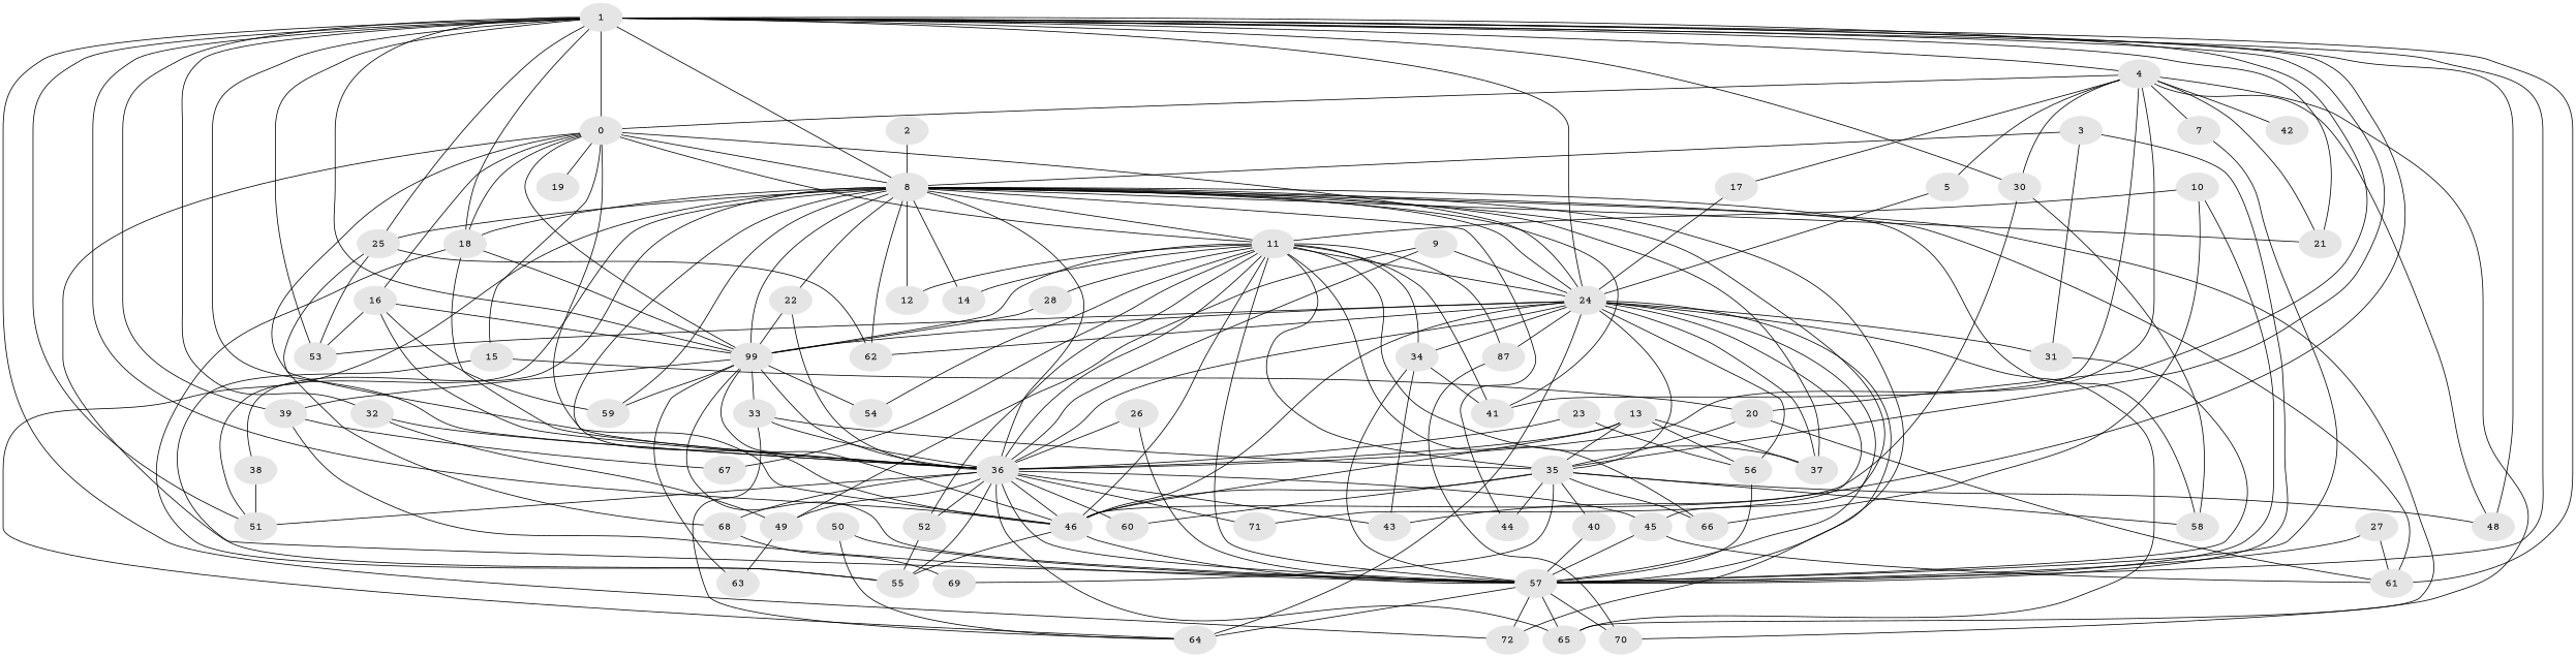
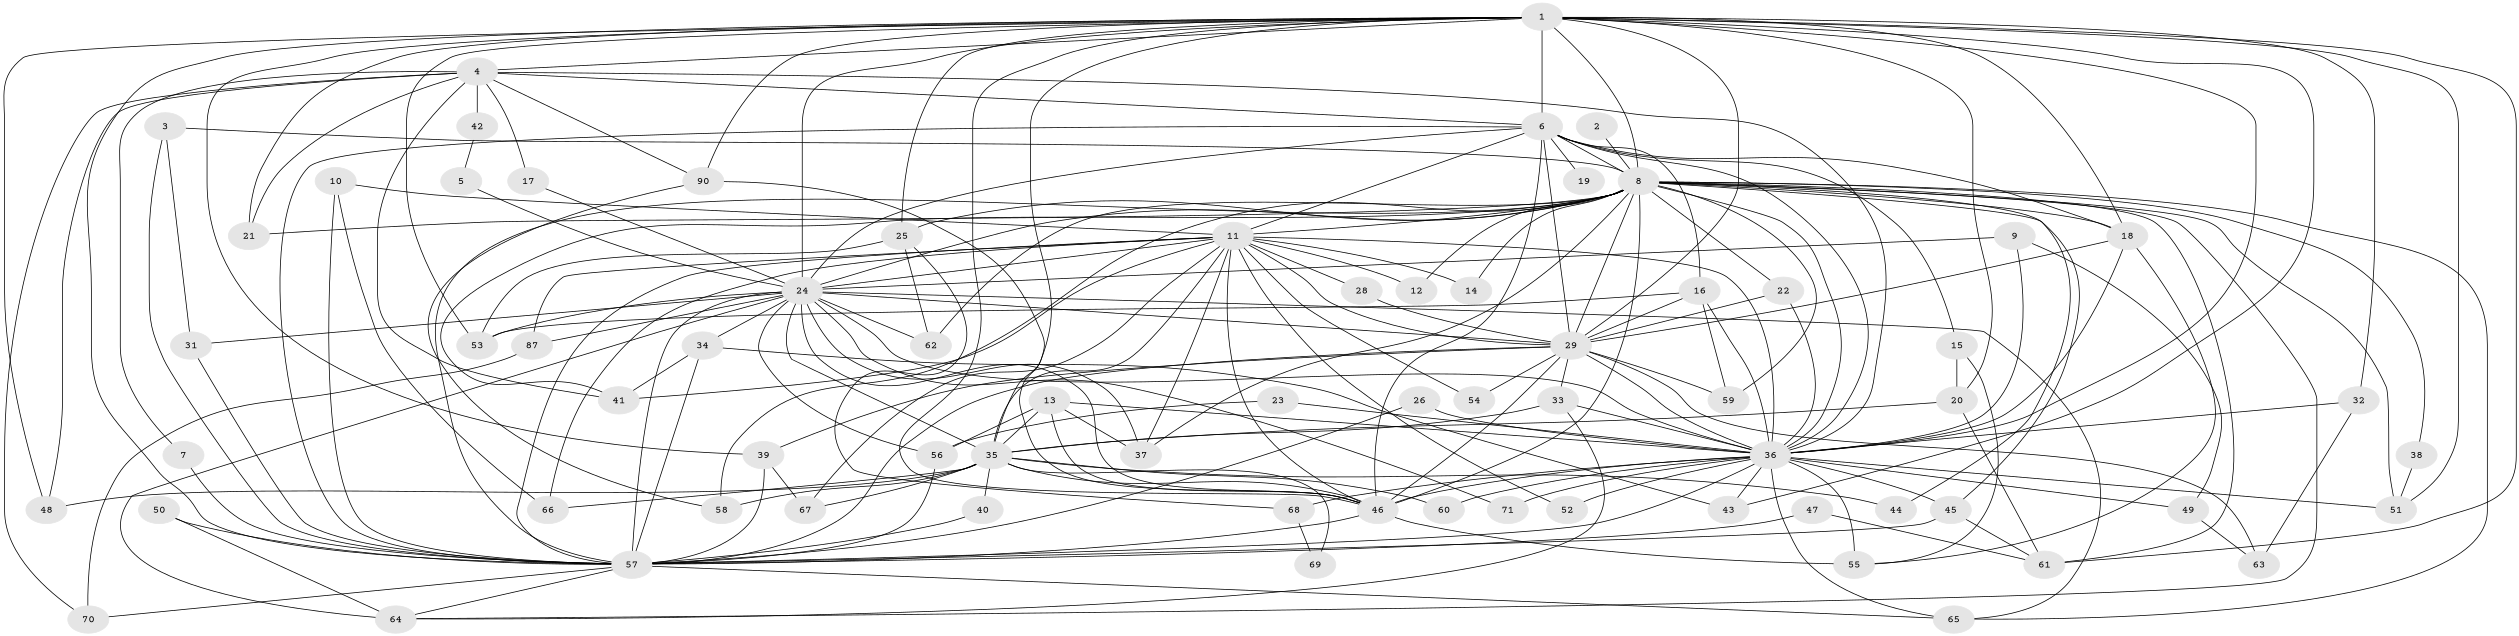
  graph {
    fontname="Courier Prime"
    node [color=gray90 fontname="Courier Prime" style=filled]
    edge [fontname="Courier Prime" weight=1.0]
    1
    4
-   6 [label=0]
+   6
    8
    18
    20
    21
    24
    25
-   29 [label=99]
-   30
+   29
+   30 [label=90]
    32
    35
    36
    39
    43
    46
    48
    51
    53
    57
    61
-   72
    5
    7
    17
    41
    42
    70
    11
    15
    16
    19
    12
    14
    22
    37
    38
    44
    45
    58
    59
    62
    64
    65
    66
    28
    34
    n49 [label=87]
    52
    54
    67
    55
    31
    56
    71
    68
    33
    63
    49
    40
    60
    69
    2
    3
    9
    10
    13
    23
    26
-   27
+   27 [label=47]
    50
    1 -- 4
    1 -- 6 [weight=2.0]
    1 -- 8 [weight=2.0]
    1 -- 18
    1 -- 20
    1 -- 21
    1 -- 24 [weight=2.0]
    1 -- 25
    1 -- 29 [weight=2.0]
    1 -- 30
    1 -- 32
    1 -- 35
    1 -- 36 [weight=3.0]
    1 -- 39
    1 -- 43
    1 -- 46 [weight=2.0]
    1 -- 48
    1 -- 51
    1 -- 53
    1 -- 57 [weight=2.0]
    1 -- 61 [weight=2.0]
-   1 -- 72
    4 -- 6
    4 -- 21
    4 -- 30
    4 -- 36
    4 -- 48
-   4 -- 5
+   42 -- 5
    4 -- 7
    4 -- 17
    4 -- 41
    4 -- 42
    4 -- 70
    6 -- 8
    6 -- 18
    6 -- 24
    6 -- 29
    6 -- 36
    6 -- 46
    6 -- 57
    6 -- 11
    6 -- 15
    6 -- 16
    6 -- 19
    8 -- 18
    8 -- 21
    8 -- 24 [weight=3.0]
    8 -- 25 [weight=2.0]
    8 -- 29
    8 -- 36
    8 -- 46 [weight=2.0]
    8 -- 51
    8 -- 57
    8 -- 61
    8 -- 41
    8 -- 11
    8 -- 12
    8 -- 14
    8 -- 22
    8 -- 37
    8 -- 38
    8 -- 44
    8 -- 45
    8 -- 58
    8 -- 59
    8 -- 62 [weight=2.0]
    8 -- 64
    8 -- 65
    18 -- 29
    18 -- 36
    18 -- 55
    20 -- 35
    20 -- 61
    24 -- 29 [weight=2.0]
    24 -- 35
    24 -- 36
    24 -- 46 [weight=2.0]
    24 -- 53
    24 -- 57 [weight=2.0]
-   24 -- 72
    24 -- 37
    24 -- 62 [weight=2.0]
    24 -- 64 [weight=2.0]
    24 -- 65
    24 -- 34
    24 -- n49
    24 -- 31
    24 -- 56
    24 -- 71
    25 -- 53
    25 -- 62
    25 -- 68
    29 -- 36 [weight=2.0]
    29 -- 39
    29 -- 46
    29 -- 57 [weight=2.0]
    29 -- 59
    29 -- 54
    29 -- 33
    29 -- 63
    30 -- 46
    30 -- 58
    32 -- 36 [weight=2.0]
-   32 -- 49
+   32 -- 63
    35 -- 46
    35 -- 48
    35 -- 44
    35 -- 58
    35 -- 66
+   35 -- 67
    35 -- 40
    35 -- 60
    35 -- 69
    36 -- 43
    36 -- 46 [weight=2.0]
    36 -- 51
    36 -- 57
    36 -- 45
    36 -- 65
    36 -- 52
    36 -- 55 [weight=2.0]
    36 -- 71
    36 -- 68 [weight=3.0]
    36 -- 49
    36 -- 60
    39 -- 57
    39 -- 67
    46 -- 57
    46 -- 55
-   57 -- 72
    57 -- 70
    57 -- 64
    57 -- 65
    5 -- 24
    7 -- 57
    17 -- 24
    11 -- 24 [weight=2.0]
    11 -- 29
    11 -- 35
    11 -- 36
    11 -- 46 [weight=2.0]
    11 -- 57
    11 -- 41
    11 -- 12
    11 -- 14
    11 -- 37
    11 -- 66
    11 -- 28
-   11 -- 34
    11 -- n49
    11 -- 52
    11 -- 54
    11 -- 67
    15 -- 20
    15 -- 55
    16 -- 29
    16 -- 36 [weight=2.0]
    16 -- 53
    16 -- 59
    22 -- 29
    22 -- 36
    38 -- 51
    45 -- 57
    45 -- 61
    28 -- 29
    34 -- 43
    34 -- 57
    34 -- 41
    n49 -- 70
-   52 -- 55
    31 -- 57
    56 -- 57 [weight=2.0]
    68 -- 69
    33 -- 35
    33 -- 36
    33 -- 64
    49 -- 63
    40 -- 57
    2 -- 8
    3 -- 8
    3 -- 57
    3 -- 31
    9 -- 24
    9 -- 36
    9 -- 49
    10 -- 57
    10 -- 11
    10 -- 66
    13 -- 35
    13 -- 36
    13 -- 46
    13 -- 37
    13 -- 56
    23 -- 36
    23 -- 56
    26 -- 36
    26 -- 57
    27 -- 57
    27 -- 61
    50 -- 57 [weight=2.0]
    50 -- 64
  }
